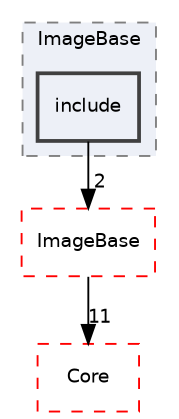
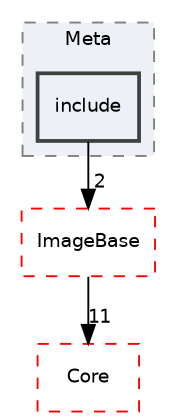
  digraph {
    compound=true
    node [color=red fillcolor="#edf0f7" fontname=Helvetica fontsize=10 shape=box style="dashed,"]
    edge [fontname=Helvetica fontsize=10 labeldistance=1.5 labelfontname=Helvetica labelfontsize=10]
    n1 [color=grey25 label=include style="filled,bold,"]
    n2 [label=ImageBase]
    n3 [label=Core]
    subgraph cluster_1 {
      bgcolor="#edf0f7"
      fontname=Helvetica
      fontsize=10
-     label=ImageBase
+     label=Meta
      pencolor=grey50
      style="filled,dashed,"
      n1
    }
    n1 -> n2 [headlabel=2]
    n2 -> n3 [headlabel=11]
  }
